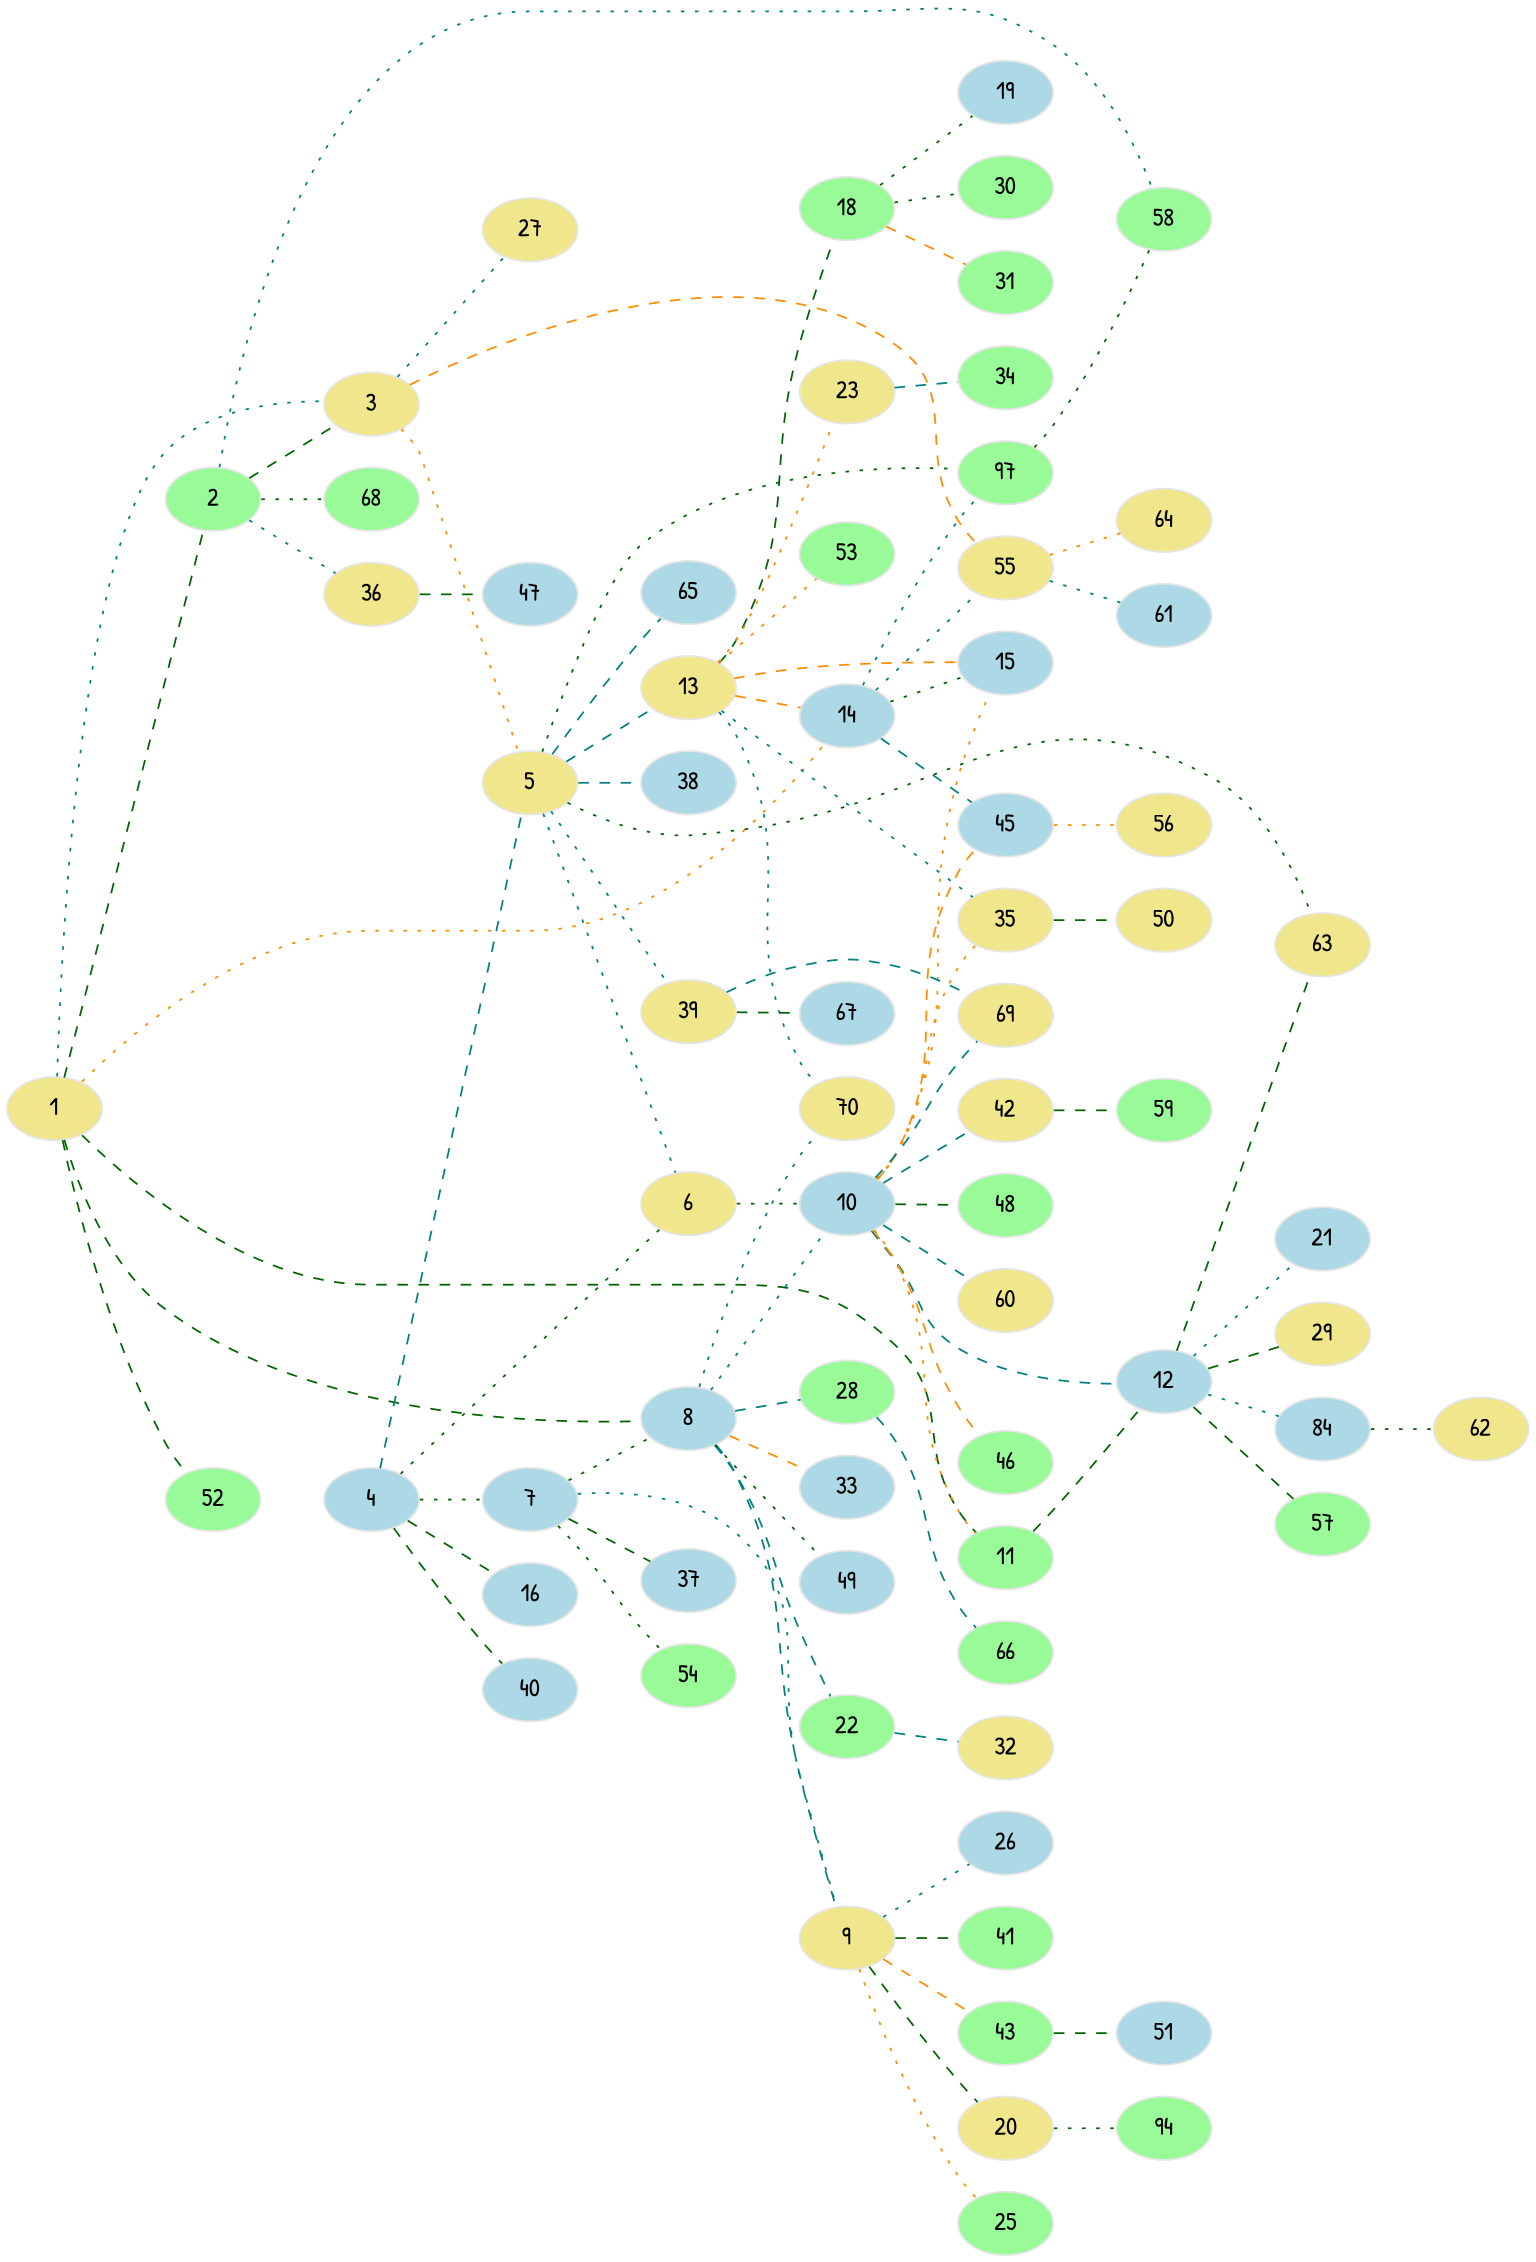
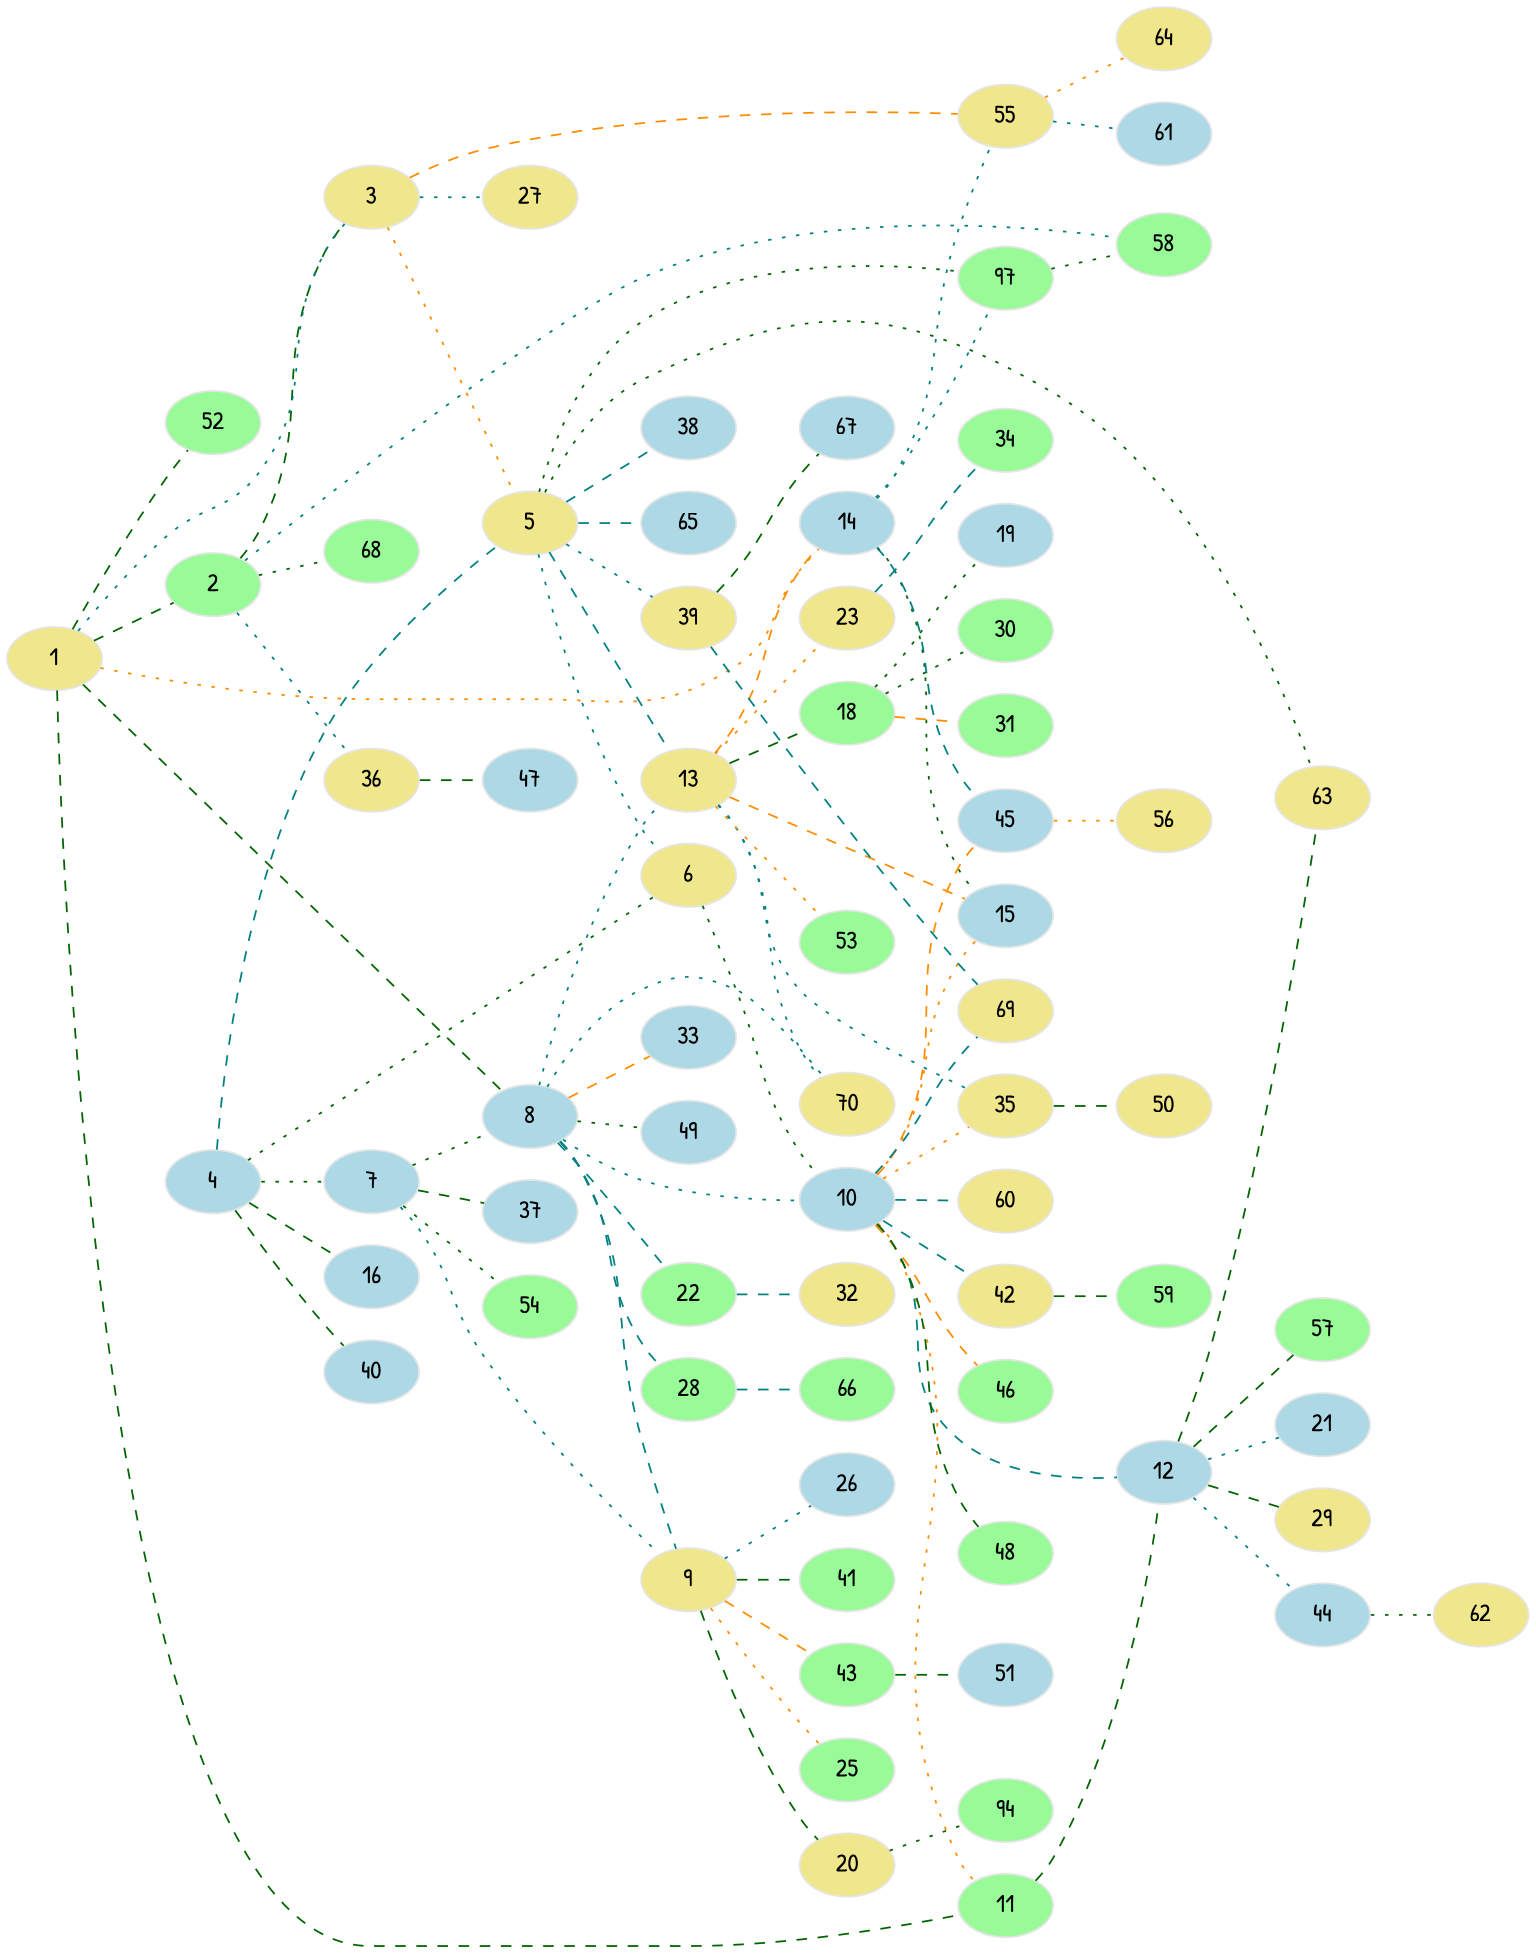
  graph {
    fontname="Patrick Hand"
    rankdir=LR
    node [color=gray90 fillcolor=khaki fontname="Patrick Hand" style=filled]
    edge [color=darkgreen fontname="Patrick Hand" style=dashed]
    2 [fillcolor=palegreen]
    1
    3
    8 [fillcolor=lightblue]
    11 [fillcolor=palegreen]
    14 [fillcolor=lightblue]
    52 [fillcolor=palegreen]
    36
    58 [fillcolor=palegreen]
    68 [fillcolor=palegreen]
    5
    27
    55
    13
    10 [fillcolor=lightblue]
    9
    22 [fillcolor=palegreen]
    28 [fillcolor=palegreen]
    33 [fillcolor=lightblue]
    49 [fillcolor=lightblue]
    70
    12 [fillcolor=lightblue]
    n23 [fillcolor=palegreen label=97]
    15 [fillcolor=lightblue]
    45 [fillcolor=lightblue]
    47 [fillcolor=lightblue]
    6
    38 [fillcolor=lightblue]
    39
    63
    65 [fillcolor=lightblue]
    61 [fillcolor=lightblue]
    64
    4 [fillcolor=lightblue]
    7 [fillcolor=lightblue]
    16 [fillcolor=lightblue]
    40 [fillcolor=lightblue]
    37 [fillcolor=lightblue]
    54 [fillcolor=palegreen]
    35
    18 [fillcolor=palegreen]
    23
    53 [fillcolor=palegreen]
    69
    67 [fillcolor=lightblue]
    42
    46 [fillcolor=palegreen]
    48 [fillcolor=palegreen]
    60
    20
    25 [fillcolor=palegreen]
    26 [fillcolor=lightblue]
    41 [fillcolor=palegreen]
    43 [fillcolor=palegreen]
    32
    66 [fillcolor=palegreen]
    n57 [fillcolor=palegreen label=94]
    51 [fillcolor=lightblue]
    21 [fillcolor=lightblue]
    29
-   44 [fillcolor=lightblue label=84]
+   44 [fillcolor=lightblue]
    57 [fillcolor=palegreen]
    34 [fillcolor=palegreen]
    50
    59 [fillcolor=palegreen]
    56
    62
    19 [fillcolor=lightblue]
    30 [fillcolor=palegreen]
    31 [fillcolor=palegreen]
    2 -- 3
    2 -- 36 [color=teal style=dotted]
    2 -- 58 [color=teal style=dotted]
    2 -- 68 [style=dotted]
    1 -- 2
    1 -- 3 [color=teal style=dotted]
    1 -- 8
    1 -- 11
    1 -- 14 [color=darkorange style=dotted]
    1 -- 52
    3 -- 5 [color=darkorange style=dotted]
    3 -- 27 [color=teal style=dotted]
    3 -- 55 [color=darkorange]
+   8 -- 13 [color=teal style=dotted]
    8 -- 10 [color=teal style=dotted]
    8 -- 9 [color=teal]
    8 -- 22 [color=teal]
    8 -- 28 [color=teal]
    8 -- 33 [color=darkorange]
    8 -- 49 [style=dotted]
    8 -- 70 [color=teal style=dotted]
    11 -- 12
    14 -- 55 [color=teal style=dotted]
    14 -- n23 [color=teal style=dotted]
    14 -- 15 [style=dotted]
    14 -- 45 [color=teal]
    36 -- 47
    5 -- 13 [color=teal]
    5 -- n23 [style=dotted]
    5 -- 6 [color=teal style=dotted]
    5 -- 38 [color=teal]
    5 -- 39 [color=teal style=dotted]
    5 -- 63 [style=dotted]
    5 -- 65 [color=teal]
    55 -- 61 [color=teal style=dotted]
    55 -- 64 [color=darkorange style=dotted]
    13 -- 14 [color=darkorange]
    13 -- 70 [color=teal style=dotted]
    13 -- 15 [color=darkorange]
    13 -- 35 [color=teal style=dotted]
    13 -- 18
    13 -- 23 [color=darkorange style=dotted]
    13 -- 53 [color=darkorange style=dotted]
    10 -- 11 [color=darkorange style=dotted]
    10 -- 12 [color=teal]
    10 -- 15 [color=darkorange style=dotted]
    10 -- 45 [color=darkorange]
    10 -- 35 [color=darkorange style=dotted]
    10 -- 69 [color=teal]
    10 -- 42 [color=teal]
    10 -- 46 [color=darkorange]
    10 -- 48
    10 -- 60 [color=teal]
    9 -- 20
    9 -- 25 [color=darkorange style=dotted]
    9 -- 26 [color=teal style=dotted]
    9 -- 41
    9 -- 43 [color=darkorange]
    22 -- 32 [color=teal]
    28 -- 66 [color=teal]
    12 -- 63
    12 -- 21 [color=teal style=dotted]
    12 -- 29
    12 -- 44 [color=teal style=dotted]
    12 -- 57
    n23 -- 58 [style=dotted]
    45 -- 56 [color=darkorange style=dotted]
    6 -- 10 [style=dotted]
    39 -- 69 [color=teal]
    39 -- 67
    4 -- 5 [color=teal]
    4 -- 6 [style=dotted]
    4 -- 7 [style=dotted]
    4 -- 16
    4 -- 40
    7 -- 8 [style=dotted]
    7 -- 9 [color=teal style=dotted]
    7 -- 37
    7 -- 54 [style=dotted]
    35 -- 50
    18 -- 19 [style=dotted]
    18 -- 30 [style=dotted]
    18 -- 31 [color=darkorange]
    23 -- 34 [color=teal]
    42 -- 59
    20 -- n57 [style=dotted]
    43 -- 51
    44 -- 62 [style=dotted]
  }
